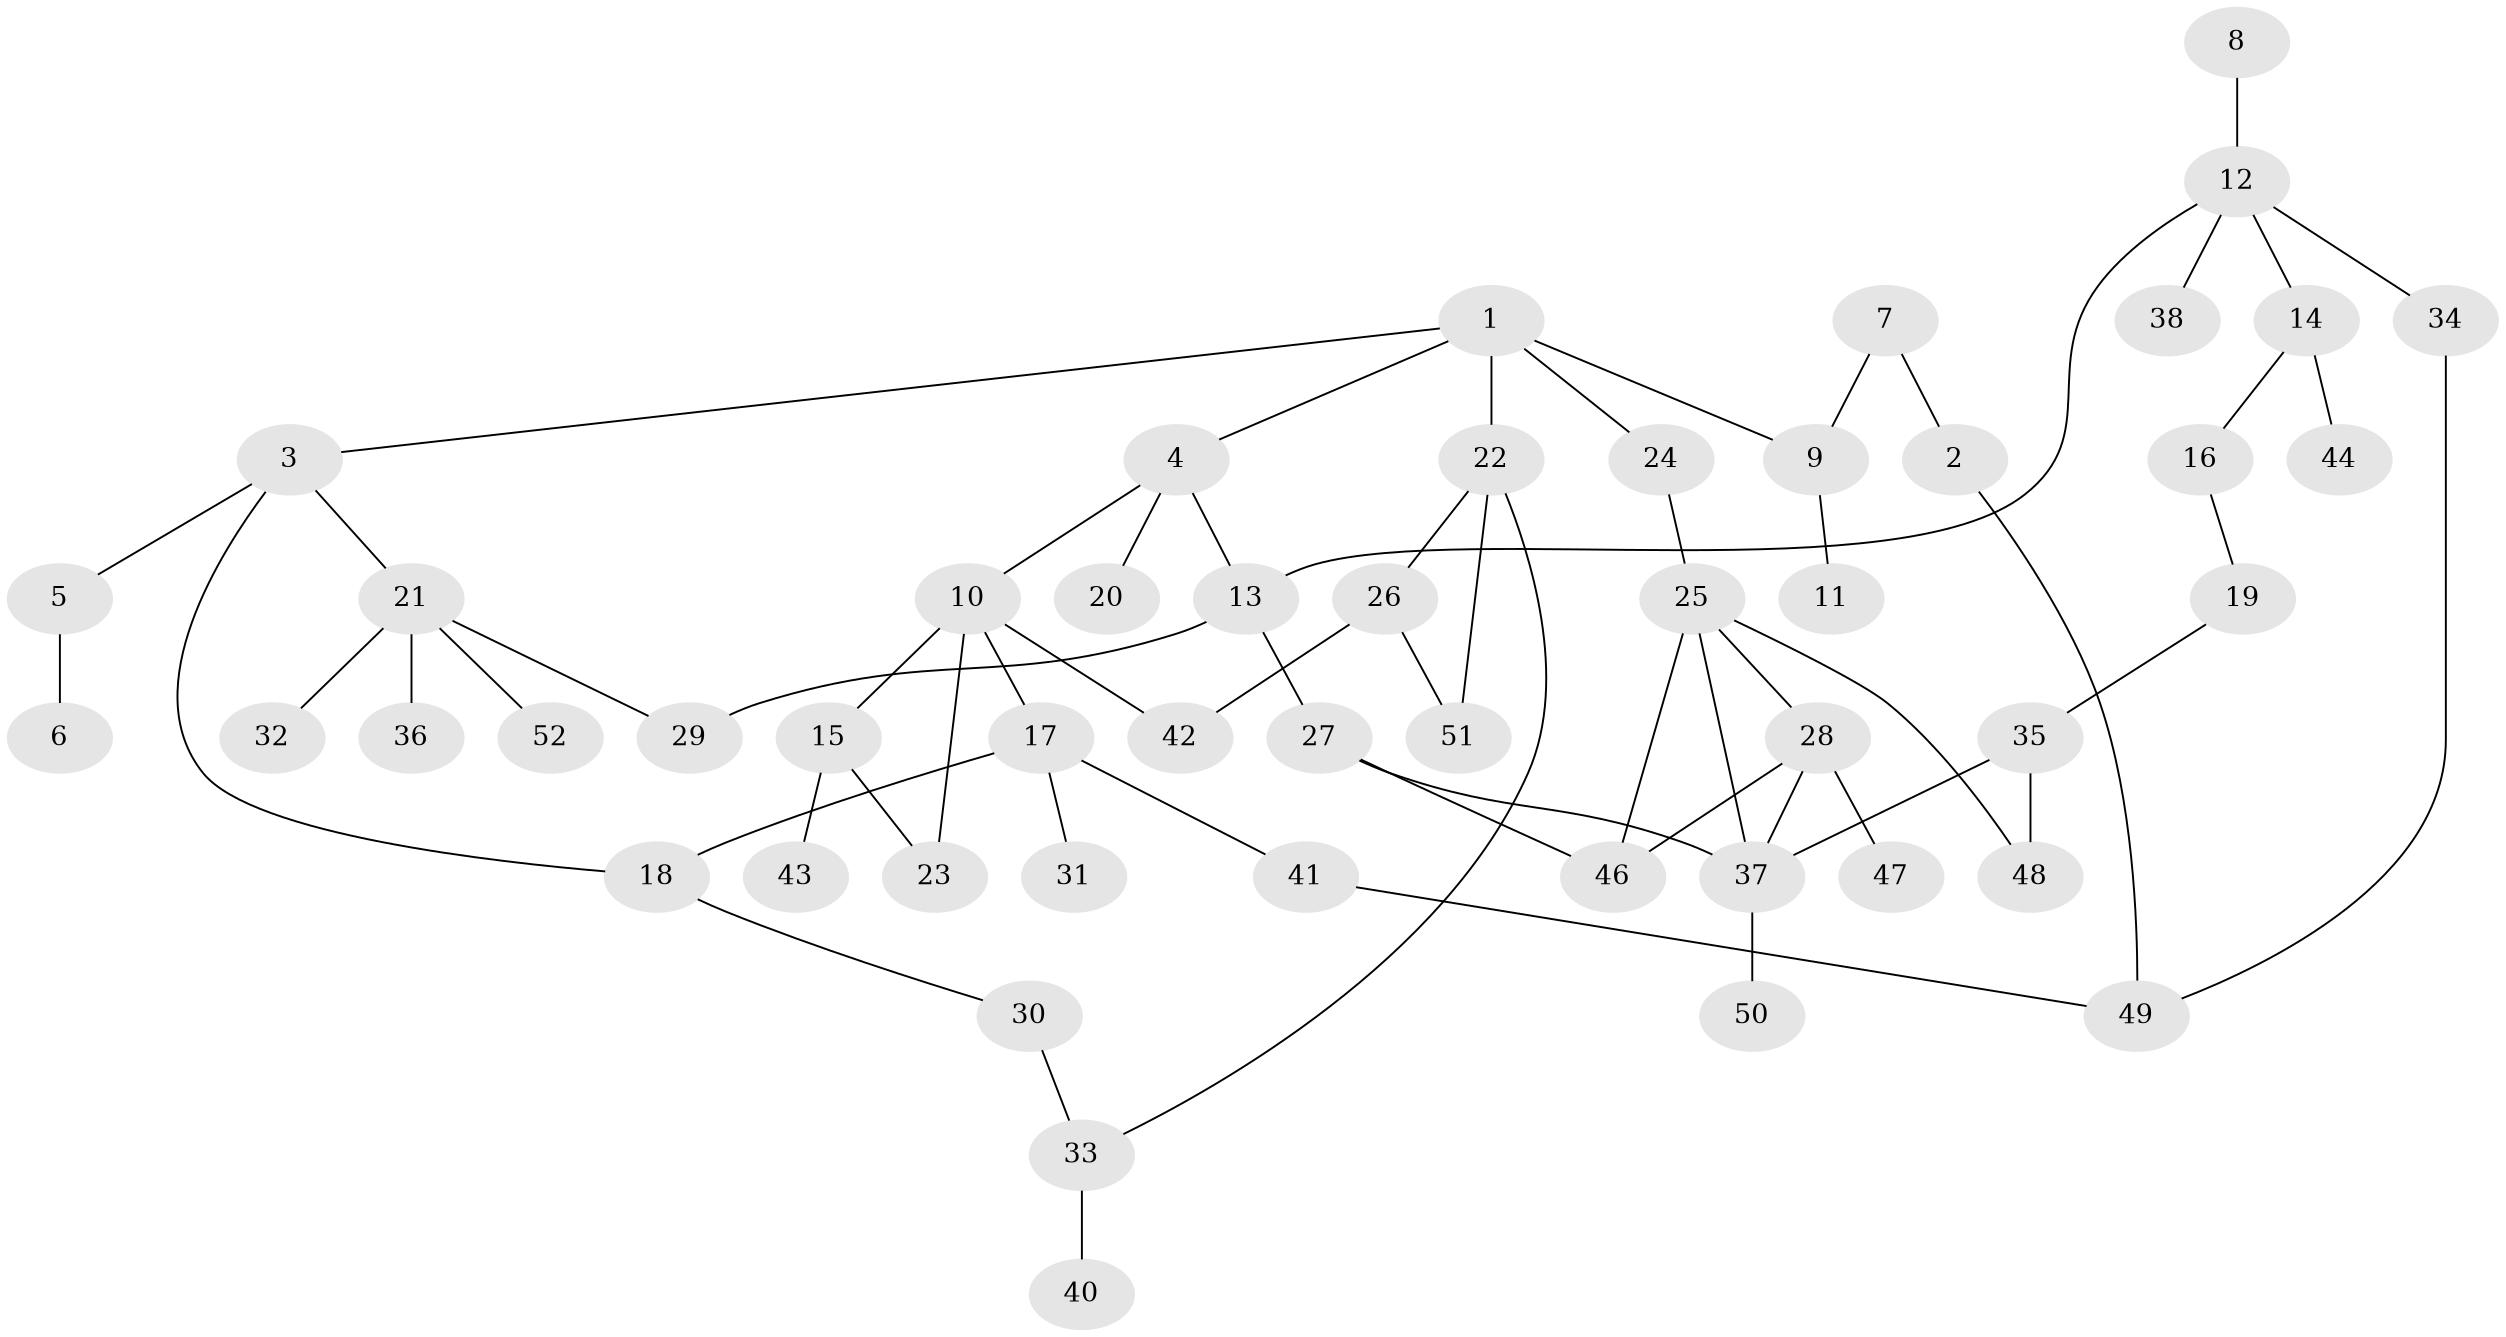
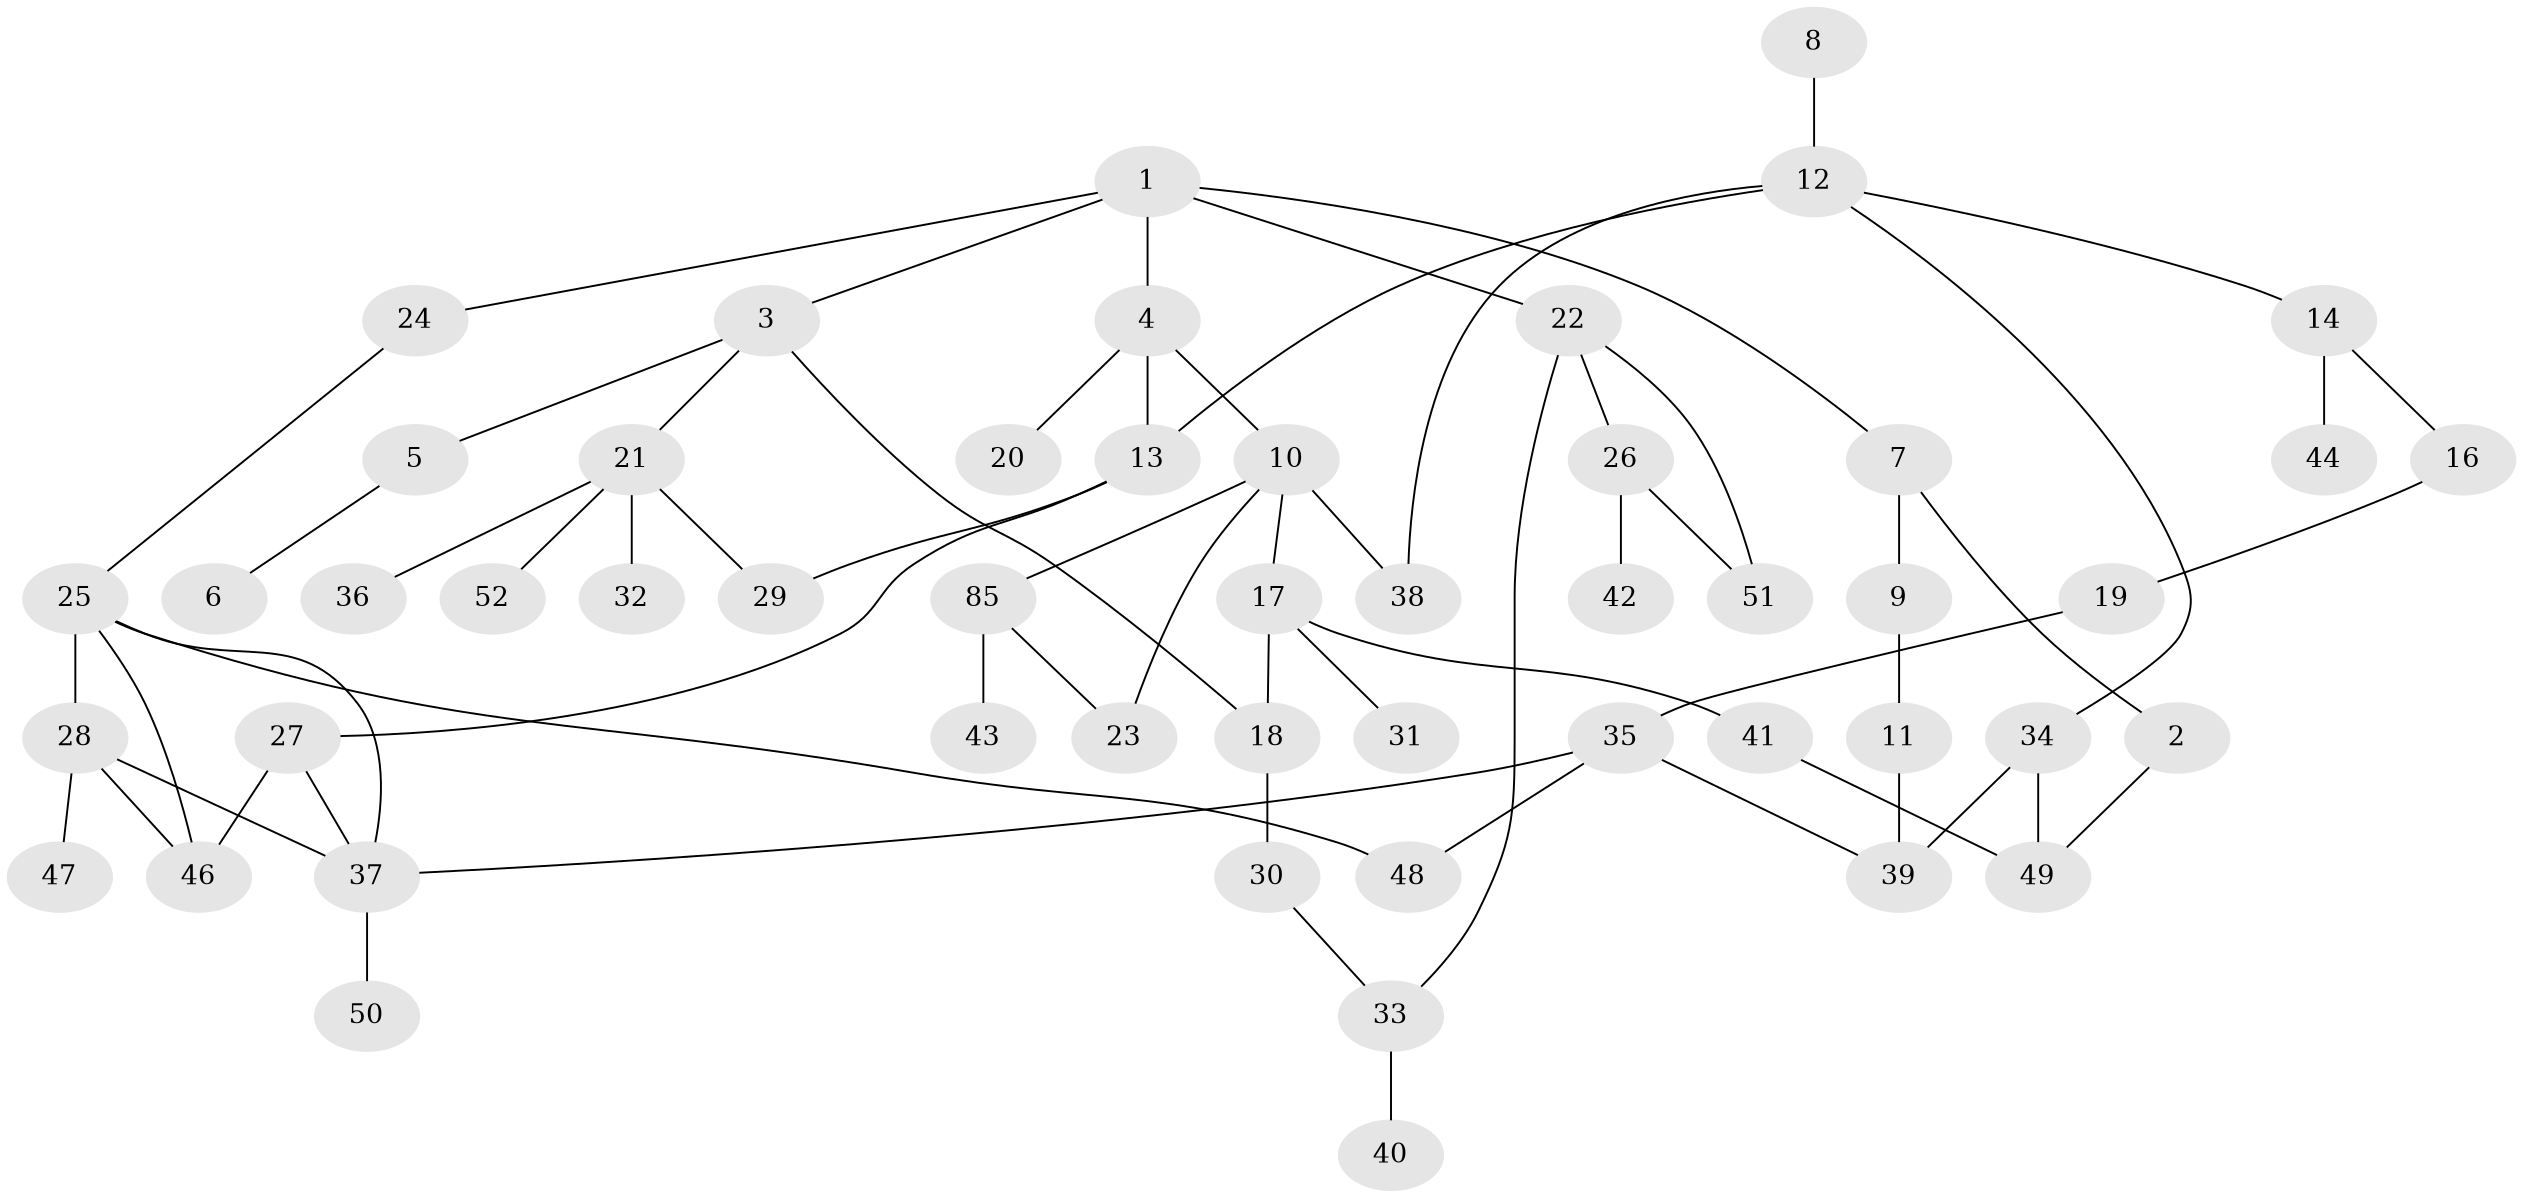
  graph {
    node [color=gray90 style=filled]
    1
    3
    4
    7
    22
    24
    2
    49
    5
    18
    21
    10
    13
    20
    9
    8
    12
    26
    33
    51
    25
    6
    30
    29
    32
    36
    52
-   15
+   15 [label=85]
    17
    23
    38
    27
    11
    14
    34
+   39
    43
    31
    41
    16
    44
    46
    37
    19
    35
    48
    42
    40
    28
    47
    50
    1 -- 3
    1 -- 4
-   1 -- 9
+   1 -- 7
    1 -- 22
    1 -- 24
    3 -- 5
    3 -- 18
    3 -- 21
    4 -- 10
    4 -- 13
    4 -- 20
    7 -- 2
    7 -- 9
    22 -- 26
    22 -- 33
    22 -- 51
    24 -- 25
    2 -- 49
    5 -- 6
    18 -- 30
    21 -- 29
    21 -- 32
    21 -- 36
    21 -- 52
    10 -- 15
    10 -- 17
    10 -- 23
-   10 -- 42
+   10 -- 38
    13 -- 29
    13 -- 27
    9 -- 11
    8 -- 12
    12 -- 13
    12 -- 38
    12 -- 14
    12 -- 34
    26 -- 51
    26 -- 42
    33 -- 40
    25 -- 46
    25 -- 37
    25 -- 48
    25 -- 28
    30 -- 33
    15 -- 23
    15 -- 43
    17 -- 18
    17 -- 31
    17 -- 41
    27 -- 46
    27 -- 37
+   11 -- 39
    14 -- 16
    14 -- 44
    34 -- 49
+   34 -- 39
    41 -- 49
    16 -- 19
    37 -- 50
    19 -- 35
+   35 -- 39
    35 -- 37
    35 -- 48
    28 -- 46
    28 -- 37
    28 -- 47
  }
